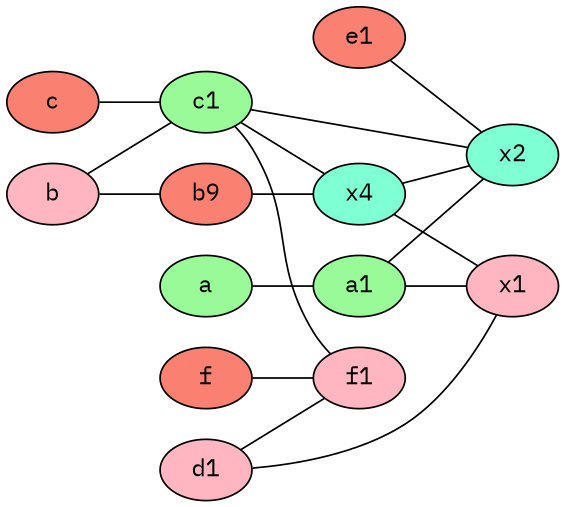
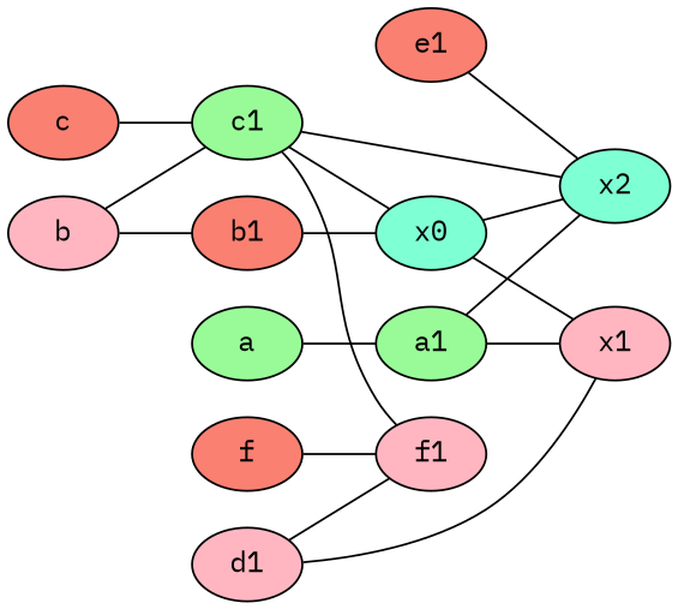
  graph {
    fontname="IBM Plex Mono"
    rankdir=LR
    node [fillcolor=salmon fontname="IBM Plex Mono" labelfontsize=50 style=filled]
    edge [fontname="IBM Plex Mono"]
    c
    c1 [fillcolor=palegreen]
    x2 [fillcolor=aquamarine]
-   x0 [fillcolor=aquamarine label=x4]
+   x0 [fillcolor=aquamarine]
    f1 [fillcolor=lightpink]
    a1 [fillcolor=palegreen]
    x1 [fillcolor=lightpink]
    e1
    b [fillcolor=lightpink]
-   b1 [label=b9]
+   b1
    d1 [fillcolor=lightpink]
    f
    a [fillcolor=palegreen]
    c -- c1
    c1 -- x2
    c1 -- x0
    c1 -- f1
    x0 -- x2
    x0 -- x1
    a1 -- x2
    a1 -- x1
    e1 -- x2
    b -- c1
    b -- b1
    b1 -- x0
    d1 -- f1
    d1 -- x1
    f -- f1
    a -- a1
  }
